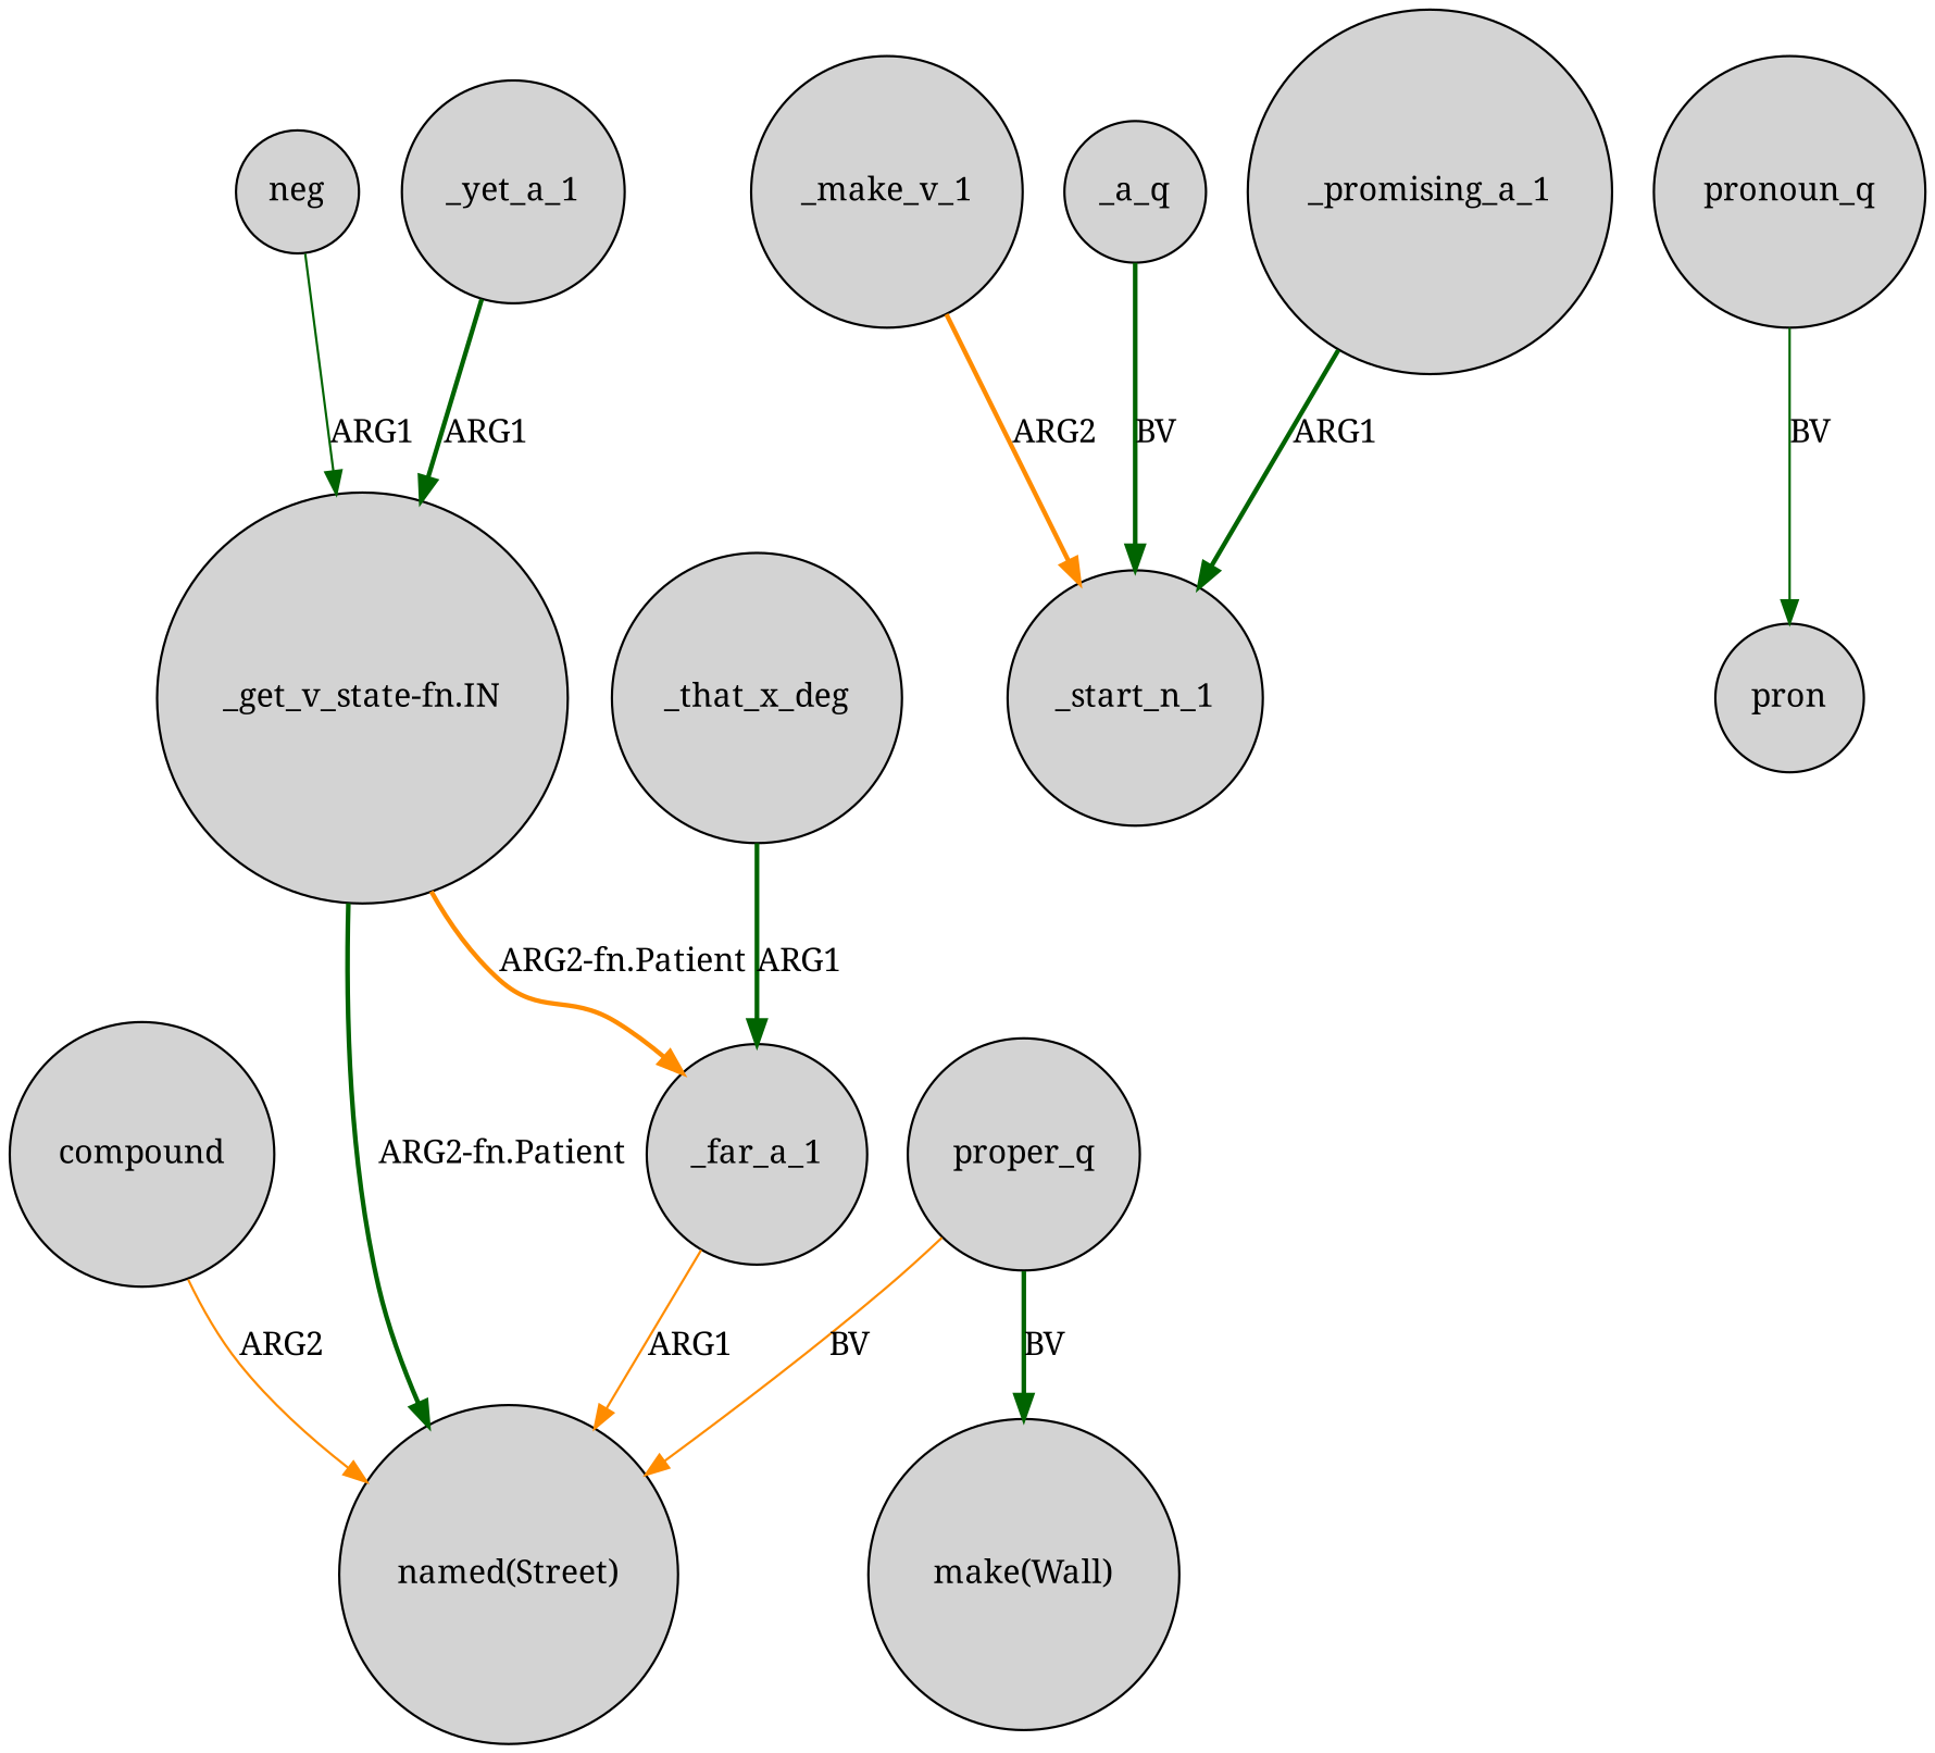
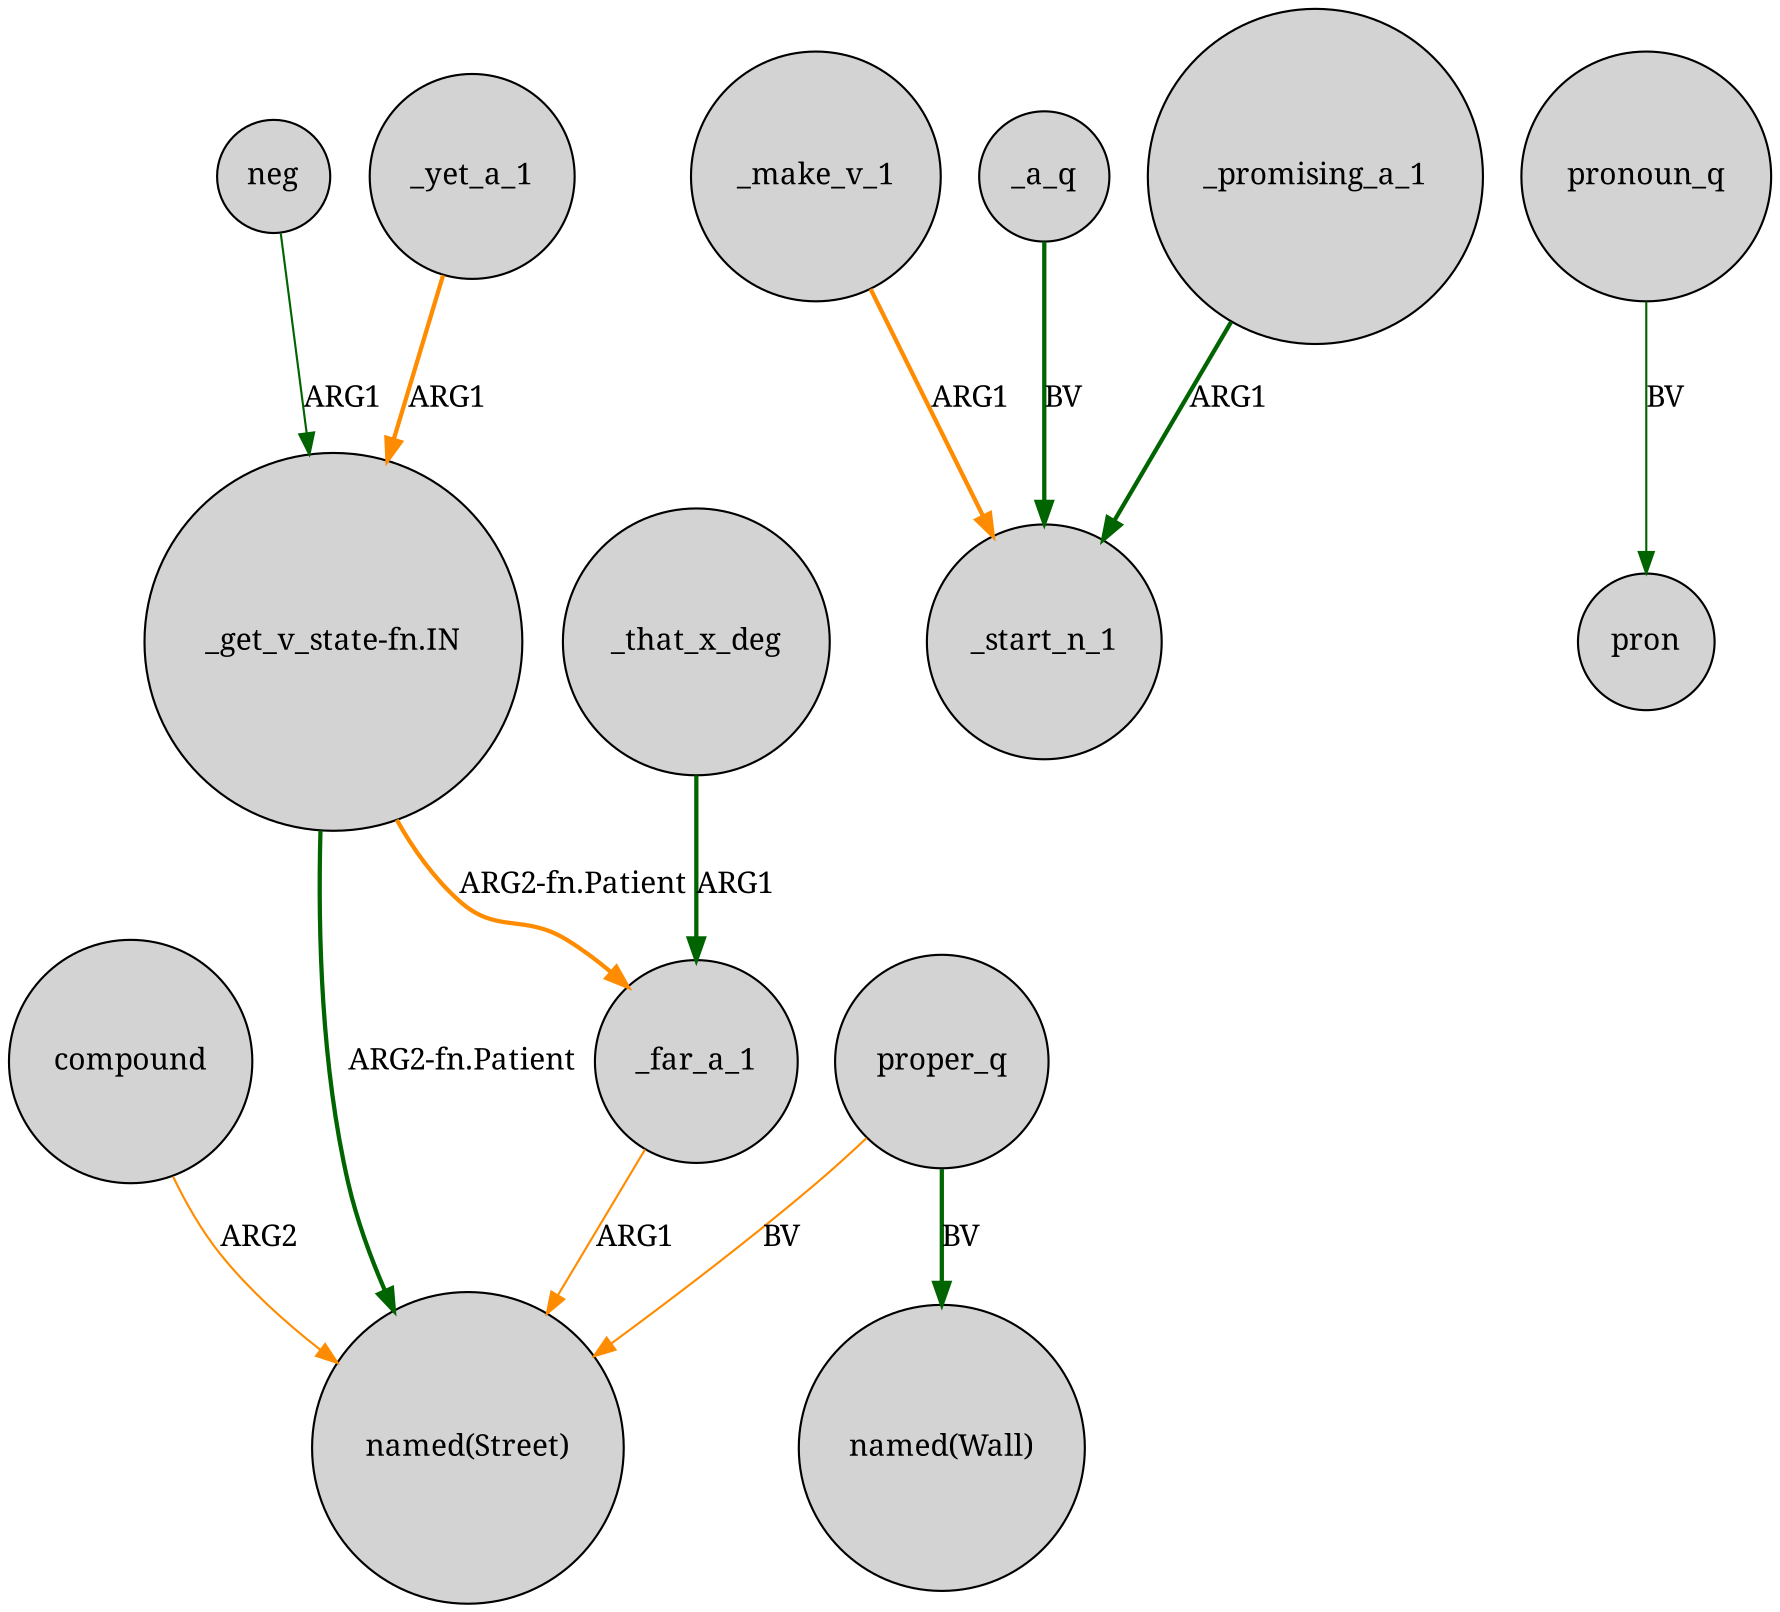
  digraph {
    fontname="Noto Serif"
    node [fontname="Noto Serif" shape=circle style=filled]
    edge [color=darkgreen fontname="Noto Serif" style=bold]
    _far_a_1
    "named(Street)"
    _make_v_1
    _start_n_1
    compound
    neg
    "_get_v_state-fn.IN"
    _that_x_deg
    _a_q
    _yet_a_1
    proper_q
-   "named(Wall)" [label="make(Wall)"]
+   "named(Wall)"
    _promising_a_1
    pronoun_q
    pron
    _far_a_1 -> "named(Street)" [color=darkorange label=ARG1 style=solid]
-   _make_v_1 -> _start_n_1 [color=darkorange label=ARG2]
+   _make_v_1 -> _start_n_1 [color=darkorange label=ARG1]
    compound -> "named(Street)" [color=darkorange label=ARG2 style=solid]
    neg -> "_get_v_state-fn.IN" [label=ARG1 style=solid]
    "_get_v_state-fn.IN" -> _far_a_1 [color=darkorange label="ARG2-fn.Patient"]
    "_get_v_state-fn.IN" -> "named(Street)" [label="ARG2-fn.Patient"]
    _that_x_deg -> _far_a_1 [label=ARG1]
    _a_q -> _start_n_1 [label=BV]
-   _yet_a_1 -> "_get_v_state-fn.IN" [label=ARG1]
+   _yet_a_1 -> "_get_v_state-fn.IN" [color=darkorange label=ARG1]
    proper_q -> "named(Street)" [color=darkorange label=BV style=solid]
    proper_q -> "named(Wall)" [label=BV]
    _promising_a_1 -> _start_n_1 [label=ARG1]
    pronoun_q -> pron [label=BV style=solid]
  }
